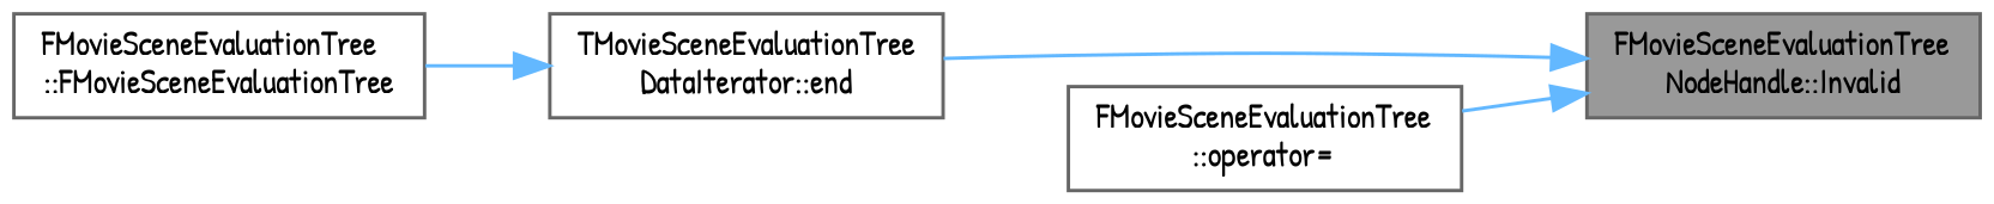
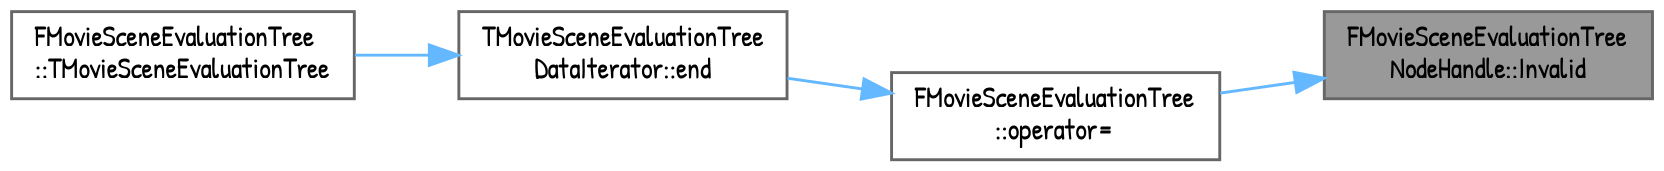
  digraph {
    fontname="Patrick Hand"
    rankdir=RL
    node [color=grey40 fillcolor=white fontname="Patrick Hand" fontsize=10 shape=box style=filled]
    edge [color=steelblue1 dir=back fontname="Patrick Hand" fontsize=10 labelfontname=Helvetica labelfontsize=10 style=solid]
    n1 [color=gray40 fillcolor=grey60 fontcolor=black height=0.2 label="FMovieSceneEvaluationTree\lNodeHandle::Invalid" width=0.4]
    n2 [height=0.2 label="TMovieSceneEvaluationTree\lDataIterator::end" width=0.4]
    n3 [height=0.2 label="FMovieSceneEvaluationTree\l::operator=" width=0.4]
-   n4 [height=0.2 label="FMovieSceneEvaluationTree\l::FMovieSceneEvaluationTree" width=0.4]
-   n1 -> n2
+   n4 [height=0.2 label="FMovieSceneEvaluationTree\l::TMovieSceneEvaluationTree" width=0.4]
+   n3 -> n2
    n1 -> n3
    n2 -> n4
  }
